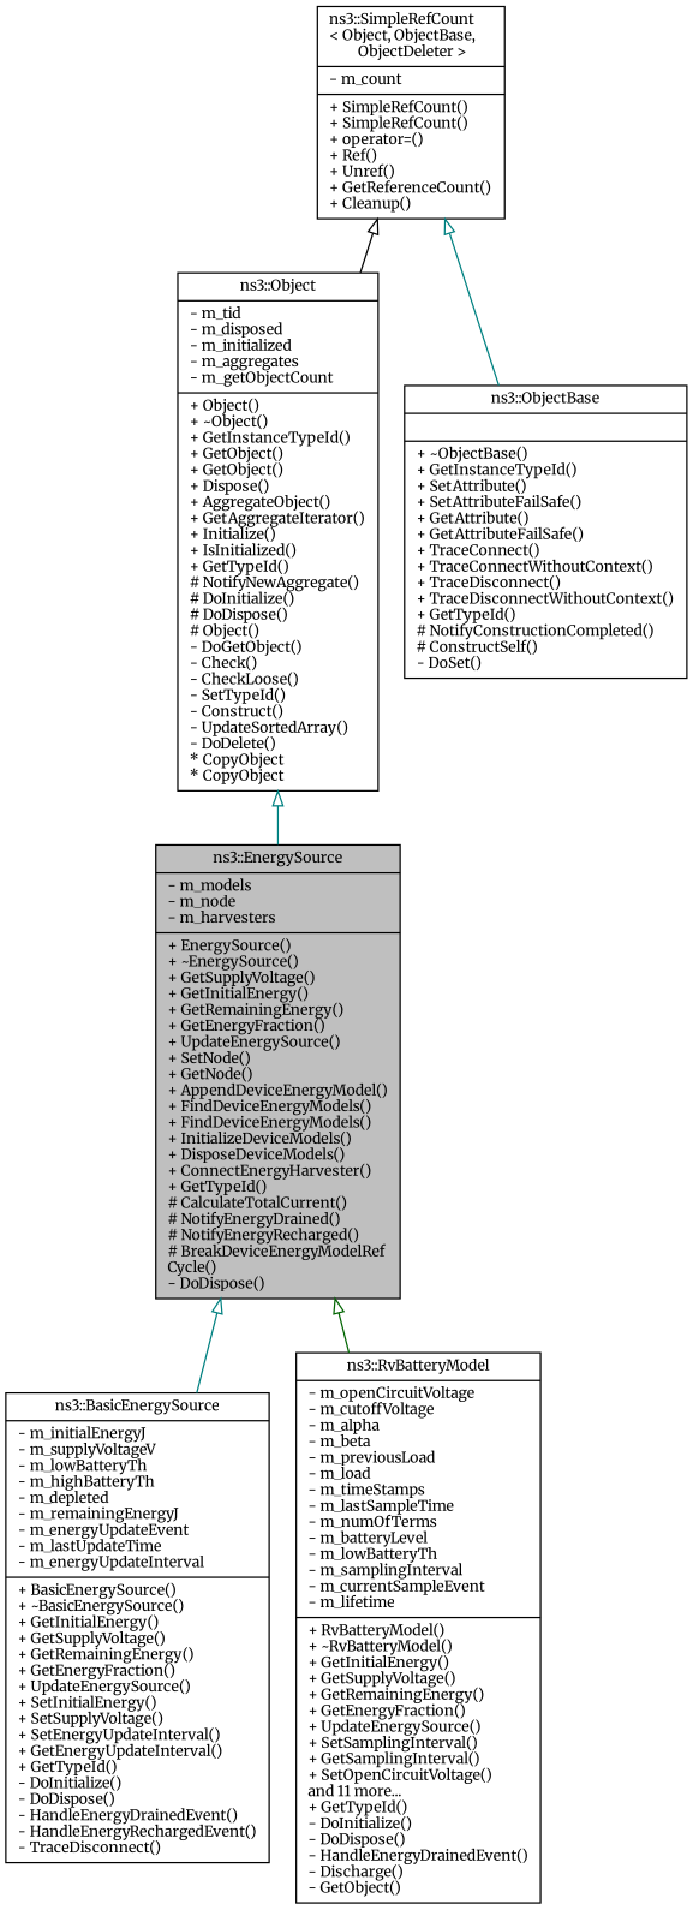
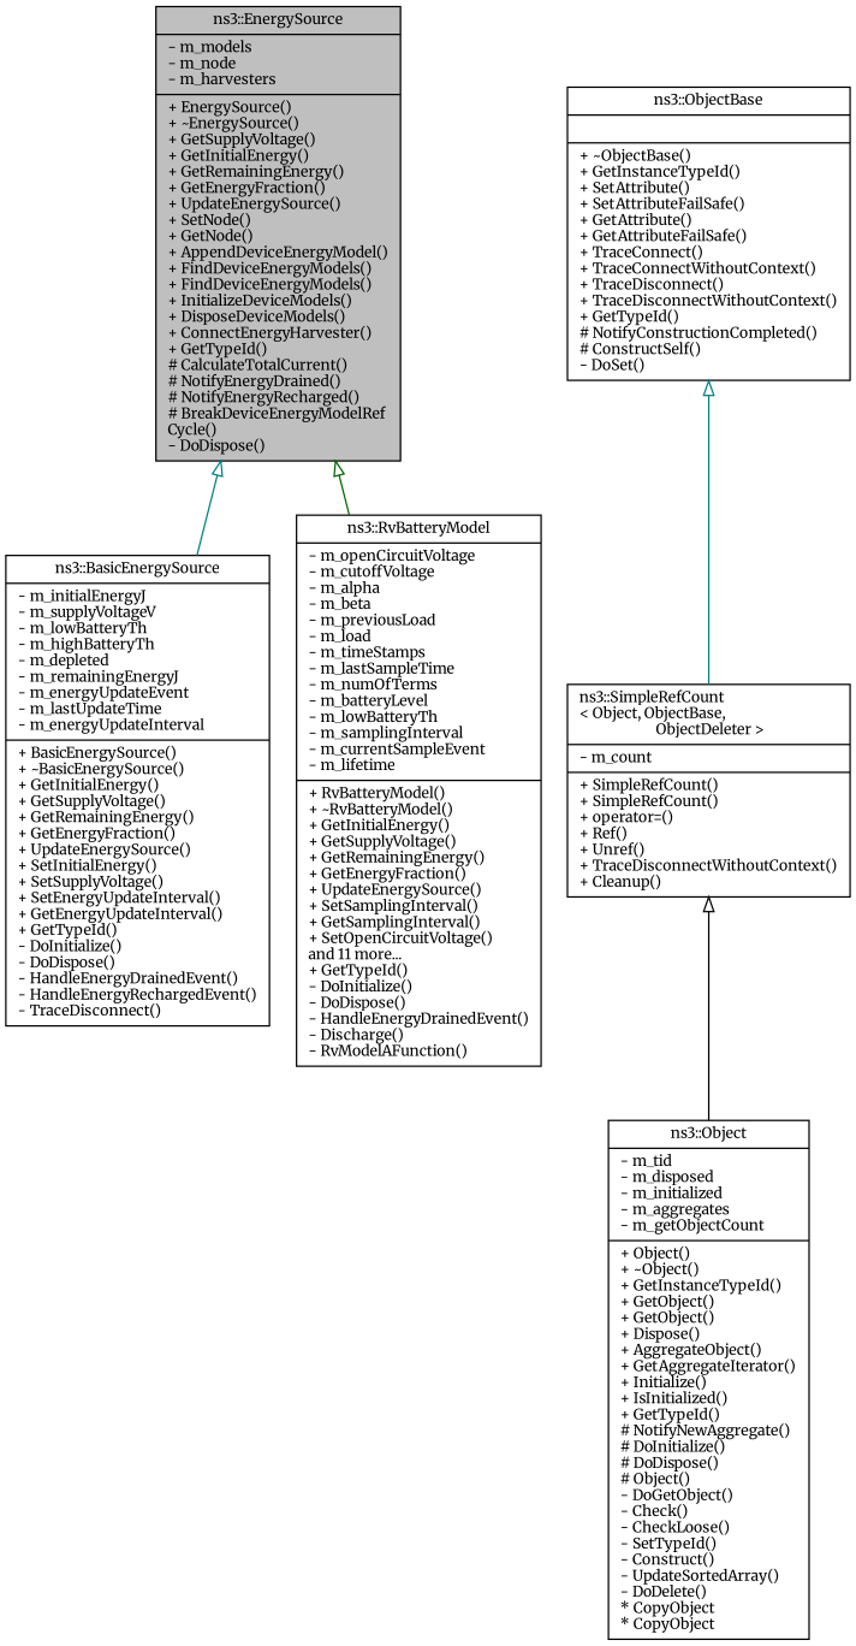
  digraph {
    fontname=Merriweather
    node [color=black fillcolor=white fontname=Merriweather fontsize=10 shape=record style=filled]
    edge [arrowtail=onormal color=teal dir=back fontname=Merriweather fontsize=10 labelfontname=Helvetica labelfontsize=10 style=solid]
    n1 [fillcolor=grey75 fontcolor=black height=0.2 label="{ns3::EnergySource\n|- m_models\l- m_node\l- m_harvesters\l|+ EnergySource()\l+ ~EnergySource()\l+ GetSupplyVoltage()\l+ GetInitialEnergy()\l+ GetRemainingEnergy()\l+ GetEnergyFraction()\l+ UpdateEnergySource()\l+ SetNode()\l+ GetNode()\l+ AppendDeviceEnergyModel()\l+ FindDeviceEnergyModels()\l+ FindDeviceEnergyModels()\l+ InitializeDeviceModels()\l+ DisposeDeviceModels()\l+ ConnectEnergyHarvester()\l+ GetTypeId()\l# CalculateTotalCurrent()\l# NotifyEnergyDrained()\l# NotifyEnergyRecharged()\l# BreakDeviceEnergyModelRef\lCycle()\l- DoDispose()\l}" width=0.4]
    n2 [height=0.2 label="{ns3::BasicEnergySource\n|- m_initialEnergyJ\l- m_supplyVoltageV\l- m_lowBatteryTh\l- m_highBatteryTh\l- m_depleted\l- m_remainingEnergyJ\l- m_energyUpdateEvent\l- m_lastUpdateTime\l- m_energyUpdateInterval\l|+ BasicEnergySource()\l+ ~BasicEnergySource()\l+ GetInitialEnergy()\l+ GetSupplyVoltage()\l+ GetRemainingEnergy()\l+ GetEnergyFraction()\l+ UpdateEnergySource()\l+ SetInitialEnergy()\l+ SetSupplyVoltage()\l+ SetEnergyUpdateInterval()\l+ GetEnergyUpdateInterval()\l+ GetTypeId()\l- DoInitialize()\l- DoDispose()\l- HandleEnergyDrainedEvent()\l- HandleEnergyRechargedEvent()\l- TraceDisconnect()\l}" width=0.4]
-   n3 [height=0.2 label="{ns3::RvBatteryModel\n|- m_openCircuitVoltage\l- m_cutoffVoltage\l- m_alpha\l- m_beta\l- m_previousLoad\l- m_load\l- m_timeStamps\l- m_lastSampleTime\l- m_numOfTerms\l- m_batteryLevel\l- m_lowBatteryTh\l- m_samplingInterval\l- m_currentSampleEvent\l- m_lifetime\l|+ RvBatteryModel()\l+ ~RvBatteryModel()\l+ GetInitialEnergy()\l+ GetSupplyVoltage()\l+ GetRemainingEnergy()\l+ GetEnergyFraction()\l+ UpdateEnergySource()\l+ SetSamplingInterval()\l+ GetSamplingInterval()\l+ SetOpenCircuitVoltage()\land 11 more...\l+ GetTypeId()\l- DoInitialize()\l- DoDispose()\l- HandleEnergyDrainedEvent()\l- Discharge()\l- GetObject()\l}" width=0.4]
+   n3 [height=0.2 label="{ns3::RvBatteryModel\n|- m_openCircuitVoltage\l- m_cutoffVoltage\l- m_alpha\l- m_beta\l- m_previousLoad\l- m_load\l- m_timeStamps\l- m_lastSampleTime\l- m_numOfTerms\l- m_batteryLevel\l- m_lowBatteryTh\l- m_samplingInterval\l- m_currentSampleEvent\l- m_lifetime\l|+ RvBatteryModel()\l+ ~RvBatteryModel()\l+ GetInitialEnergy()\l+ GetSupplyVoltage()\l+ GetRemainingEnergy()\l+ GetEnergyFraction()\l+ UpdateEnergySource()\l+ SetSamplingInterval()\l+ GetSamplingInterval()\l+ SetOpenCircuitVoltage()\land 11 more...\l+ GetTypeId()\l- DoInitialize()\l- DoDispose()\l- HandleEnergyDrainedEvent()\l- Discharge()\l- RvModelAFunction()\l}" width=0.4]
    n4 [height=0.2 label="{ns3::Object\n|- m_tid\l- m_disposed\l- m_initialized\l- m_aggregates\l- m_getObjectCount\l|+ Object()\l+ ~Object()\l+ GetInstanceTypeId()\l+ GetObject()\l+ GetObject()\l+ Dispose()\l+ AggregateObject()\l+ GetAggregateIterator()\l+ Initialize()\l+ IsInitialized()\l+ GetTypeId()\l# NotifyNewAggregate()\l# DoInitialize()\l# DoDispose()\l# Object()\l- DoGetObject()\l- Check()\l- CheckLoose()\l- SetTypeId()\l- Construct()\l- UpdateSortedArray()\l- DoDelete()\l* CopyObject\l* CopyObject\l}" width=0.4]
-   n5 [height=0.2 label="{ns3::SimpleRefCount\l\< Object, ObjectBase,\l ObjectDeleter \>\n|- m_count\l|+ SimpleRefCount()\l+ SimpleRefCount()\l+ operator=()\l+ Ref()\l+ Unref()\l+ GetReferenceCount()\l+ Cleanup()\l}" width=0.4]
+   n5 [height=0.2 label="{ns3::SimpleRefCount\l\< Object, ObjectBase,\l ObjectDeleter \>\n|- m_count\l|+ SimpleRefCount()\l+ SimpleRefCount()\l+ operator=()\l+ Ref()\l+ Unref()\l+ TraceDisconnectWithoutContext()\l+ Cleanup()\l}" width=0.4]
    n6 [height=0.2 label="{ns3::ObjectBase\n||+ ~ObjectBase()\l+ GetInstanceTypeId()\l+ SetAttribute()\l+ SetAttributeFailSafe()\l+ GetAttribute()\l+ GetAttributeFailSafe()\l+ TraceConnect()\l+ TraceConnectWithoutContext()\l+ TraceDisconnect()\l+ TraceDisconnectWithoutContext()\l+ GetTypeId()\l# NotifyConstructionCompleted()\l# ConstructSelf()\l- DoSet()\l}" width=0.4]
    n1 -> n2
    n1 -> n3 [color=darkgreen]
-   n4 -> n1
    n5 -> n4 [color=black]
-   n5 -> n6
+   n6 -> n5
  }
